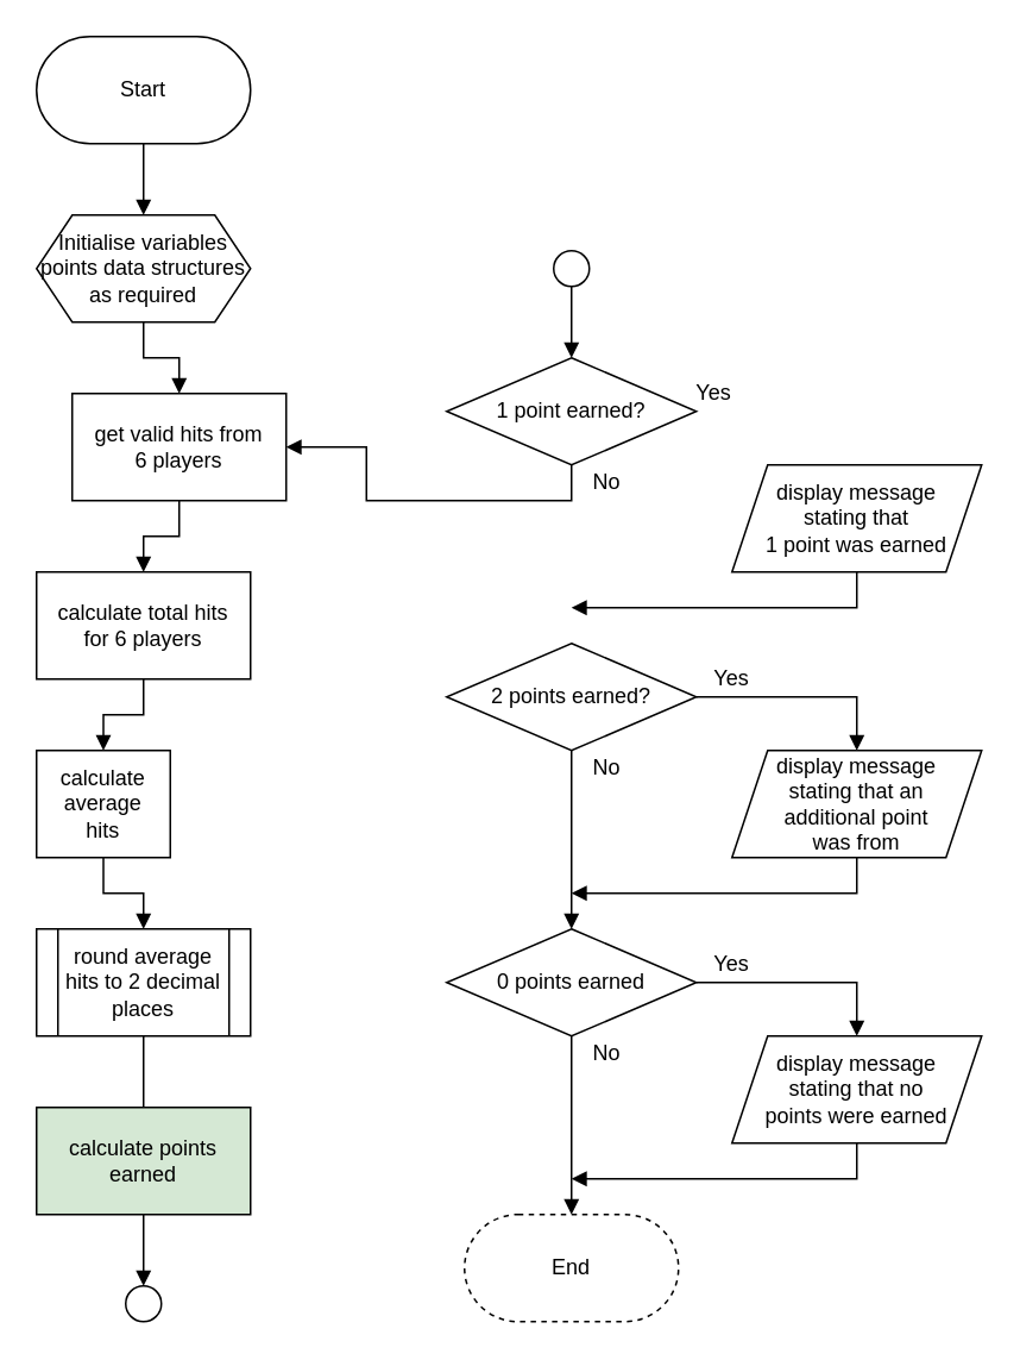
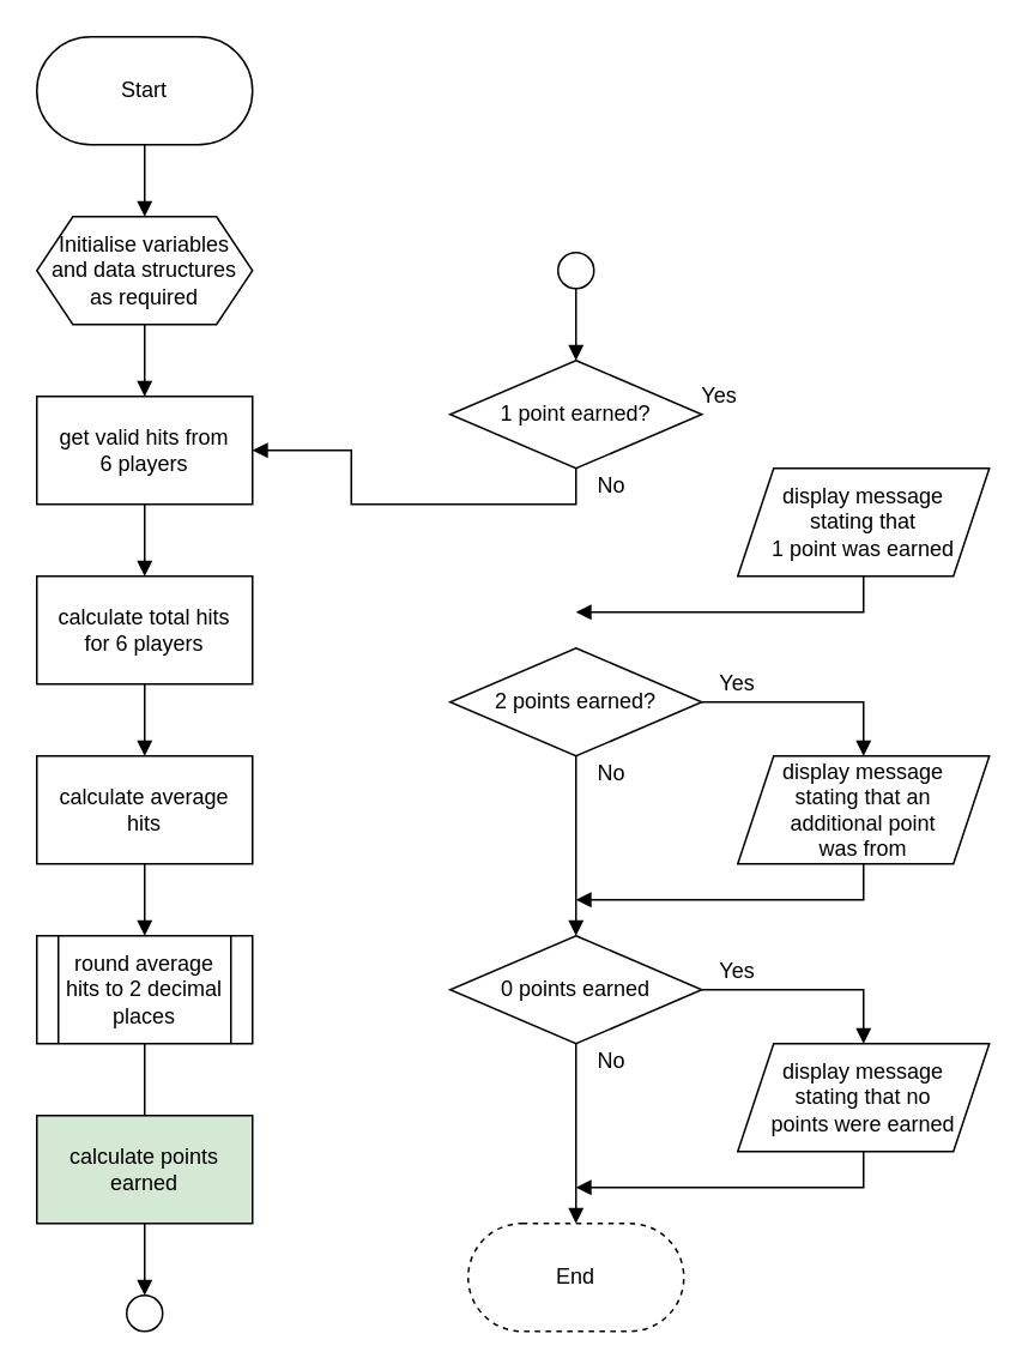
  <mxCell id="0" />
  <mxCell id="1" parent="0" />
  <mxCell id="2" style="edgeStyle=orthogonalEdgeStyle;rounded=0;orthogonalLoop=1;jettySize=auto;html=1;exitX=0.5;exitY=1;exitDx=0;exitDy=0;entryX=0.5;entryY=0;entryDx=0;entryDy=0;endArrow=block;endFill=1;" parent="1" source="3" target="5" edge="1"><mxGeometry relative="1" as="geometry" /></mxCell>
  <mxCell id="3" value="Start" style="rounded=1;whiteSpace=wrap;html=1;arcSize=50;" parent="1" vertex="1"><mxGeometry x="20" y="20" width="120" height="60" as="geometry" /></mxCell>
  <mxCell id="4" style="edgeStyle=orthogonalEdgeStyle;rounded=0;orthogonalLoop=1;jettySize=auto;html=1;exitX=0.5;exitY=1;exitDx=0;exitDy=0;entryX=0.5;entryY=0;entryDx=0;entryDy=0;endArrow=block;endFill=1;" parent="1" source="5" target="7" edge="1"><mxGeometry relative="1" as="geometry" /></mxCell>
  <mxCell id="5" value="" style="verticalLabelPosition=bottom;verticalAlign=top;html=1;shape=hexagon;perimeter=hexagonPerimeter2;arcSize=6;size=0.167;" parent="1" vertex="1"><mxGeometry x="20" y="120" width="120" height="60" as="geometry" /></mxCell>
  <mxCell id="6" style="edgeStyle=orthogonalEdgeStyle;rounded=0;orthogonalLoop=1;jettySize=auto;html=1;exitX=0.5;exitY=1;exitDx=0;exitDy=0;entryX=0.5;entryY=0;entryDx=0;entryDy=0;endArrow=block;endFill=1;" parent="1" source="7" target="15" edge="1"><mxGeometry relative="1" as="geometry" /></mxCell>
- <mxCell id="7" value="get valid hits from&lt;br&gt;6 players" style="rounded=0;whiteSpace=wrap;html=1;" parent="1" vertex="1"><mxGeometry x="40" y="220" width="120" height="60" as="geometry" /></mxCell>
+ <mxCell id="7" value="get valid hits from&lt;br&gt;6 players" style="rounded=0;whiteSpace=wrap;html=1;" parent="1" vertex="1"><mxGeometry x="20" y="220" width="120" height="60" as="geometry" /></mxCell>
  <mxCell id="8" style="edgeStyle=orthogonalEdgeStyle;rounded=0;orthogonalLoop=1;jettySize=auto;html=1;exitX=0.5;exitY=1;exitDx=0;exitDy=0;entryX=0.5;entryY=0;entryDx=0;entryDy=0;endArrow=block;endFill=1;" parent="1" source="9" target="16" edge="1"><mxGeometry relative="1" as="geometry" /></mxCell>
  <mxCell id="9" value="calculate points earned" style="rounded=0;whiteSpace=wrap;html=1;fillColor=#d5e8d4;" parent="1" vertex="1"><mxGeometry x="20" y="620" width="120" height="60" as="geometry" /></mxCell>
  <mxCell id="10" style="edgeStyle=orthogonalEdgeStyle;rounded=0;orthogonalLoop=1;jettySize=auto;html=1;exitX=0.5;exitY=1;exitDx=0;exitDy=0;endArrow=block;endFill=1;" parent="1" source="11" target="13" edge="1"><mxGeometry relative="1" as="geometry" /></mxCell>
- <mxCell id="11" value="calculate average&lt;br&gt;hits" style="rounded=0;whiteSpace=wrap;html=1;" parent="1" vertex="1"><mxGeometry x="20" y="420" width="75" height="60" as="geometry" /></mxCell>
+ <mxCell id="11" value="calculate average&lt;br&gt;hits" style="rounded=0;whiteSpace=wrap;html=1;" parent="1" vertex="1"><mxGeometry x="20" y="420" width="120" height="60" as="geometry" /></mxCell>
  <mxCell id="12" style="edgeStyle=orthogonalEdgeStyle;rounded=0;orthogonalLoop=1;jettySize=auto;html=1;exitX=0.5;exitY=1;exitDx=0;exitDy=0;entryX=0.5;entryY=0;entryDx=0;entryDy=0;endArrow=none;endFill=1;" parent="1" source="13" target="9" edge="1"><mxGeometry relative="1" as="geometry" /></mxCell>
  <mxCell id="13" value="round average hits to 2 decimal places" style="shape=process;whiteSpace=wrap;html=1;backgroundOutline=1;" parent="1" vertex="1"><mxGeometry x="20" y="520" width="120" height="60" as="geometry" /></mxCell>
  <mxCell id="14" style="edgeStyle=orthogonalEdgeStyle;rounded=0;orthogonalLoop=1;jettySize=auto;html=1;exitX=0.5;exitY=1;exitDx=0;exitDy=0;entryX=0.5;entryY=0;entryDx=0;entryDy=0;endArrow=block;endFill=1;" parent="1" source="15" target="11" edge="1"><mxGeometry relative="1" as="geometry" /></mxCell>
  <mxCell id="15" value="calculate total hits&lt;br&gt;for 6 players" style="rounded=0;whiteSpace=wrap;html=1;" parent="1" vertex="1"><mxGeometry x="20" y="320" width="120" height="60" as="geometry" /></mxCell>
  <mxCell id="16" value="" style="ellipse;whiteSpace=wrap;html=1;aspect=fixed;" parent="1" vertex="1"><mxGeometry x="70" y="720" width="20" height="20" as="geometry" /></mxCell>
  <mxCell id="17" style="edgeStyle=orthogonalEdgeStyle;rounded=0;orthogonalLoop=1;jettySize=auto;html=1;exitX=0.5;exitY=1;exitDx=0;exitDy=0;endArrow=block;endFill=1;" parent="1" source="18" target="7" edge="1"><mxGeometry relative="1" as="geometry" /></mxCell>
  <mxCell id="18" value="1 point earned?" style="rhombus;whiteSpace=wrap;html=1;" parent="1" vertex="1"><mxGeometry x="250" y="200" width="140" height="60" as="geometry" /></mxCell>
  <mxCell id="19" style="edgeStyle=orthogonalEdgeStyle;rounded=0;orthogonalLoop=1;jettySize=auto;html=1;exitX=0.5;exitY=1;exitDx=0;exitDy=0;entryX=0.5;entryY=0;entryDx=0;entryDy=0;endArrow=block;endFill=1;" parent="1" source="21" target="24" edge="1"><mxGeometry relative="1" as="geometry" /></mxCell>
  <mxCell id="20" style="edgeStyle=orthogonalEdgeStyle;rounded=0;orthogonalLoop=1;jettySize=auto;html=1;exitX=1;exitY=0.5;exitDx=0;exitDy=0;entryX=0.5;entryY=0;entryDx=0;entryDy=0;endArrow=block;endFill=1;" parent="1" source="21" target="31" edge="1"><mxGeometry relative="1" as="geometry" /></mxCell>
  <mxCell id="21" value="&lt;span&gt;2 points earned?&lt;/span&gt;" style="rhombus;whiteSpace=wrap;html=1;" parent="1" vertex="1"><mxGeometry x="250" y="360" width="140" height="60" as="geometry" /></mxCell>
  <mxCell id="22" style="edgeStyle=orthogonalEdgeStyle;rounded=0;orthogonalLoop=1;jettySize=auto;html=1;exitX=0.5;exitY=1;exitDx=0;exitDy=0;entryX=0.5;entryY=0;entryDx=0;entryDy=0;endArrow=block;endFill=1;" parent="1" source="24" target="25" edge="1"><mxGeometry relative="1" as="geometry" /></mxCell>
  <mxCell id="23" style="edgeStyle=orthogonalEdgeStyle;rounded=0;orthogonalLoop=1;jettySize=auto;html=1;exitX=1;exitY=0.5;exitDx=0;exitDy=0;entryX=0.5;entryY=0;entryDx=0;entryDy=0;endArrow=block;endFill=1;" parent="1" source="24" target="34" edge="1"><mxGeometry relative="1" as="geometry" /></mxCell>
  <mxCell id="24" value="0 points earned" style="rhombus;whiteSpace=wrap;html=1;" parent="1" vertex="1"><mxGeometry x="250" y="520" width="140" height="60" as="geometry" /></mxCell>
  <mxCell id="25" value="End" style="rounded=1;whiteSpace=wrap;html=1;arcSize=50;dashed=1;" parent="1" vertex="1"><mxGeometry x="260" y="680" width="120" height="60" as="geometry" /></mxCell>
  <mxCell id="26" style="edgeStyle=orthogonalEdgeStyle;rounded=0;orthogonalLoop=1;jettySize=auto;html=1;exitX=0.5;exitY=1;exitDx=0;exitDy=0;entryX=0.5;entryY=0;entryDx=0;entryDy=0;endArrow=block;endFill=1;" parent="1" source="27" target="18" edge="1"><mxGeometry relative="1" as="geometry" /></mxCell>
  <mxCell id="27" value="" style="ellipse;whiteSpace=wrap;html=1;aspect=fixed;" parent="1" vertex="1"><mxGeometry x="310" y="140" width="20" height="20" as="geometry" /></mxCell>
  <mxCell id="28" style="edgeStyle=orthogonalEdgeStyle;rounded=0;orthogonalLoop=1;jettySize=auto;html=1;exitX=0.5;exitY=1;exitDx=0;exitDy=0;endArrow=block;endFill=1;" parent="1" source="29" edge="1"><mxGeometry relative="1" as="geometry"><mxPoint x="320" y="340" as="targetPoint" /><Array as="points"><mxPoint x="480" y="340" /></Array></mxGeometry></mxCell>
  <mxCell id="29" value="display message&lt;br&gt;stating that&lt;br&gt;1 point was earned" style="shape=parallelogram;perimeter=parallelogramPerimeter;whiteSpace=wrap;html=1;fixedSize=1;" parent="1" vertex="1"><mxGeometry x="410" y="260" width="140" height="60" as="geometry" /></mxCell>
  <mxCell id="30" style="edgeStyle=orthogonalEdgeStyle;rounded=0;orthogonalLoop=1;jettySize=auto;html=1;exitX=0.5;exitY=1;exitDx=0;exitDy=0;endArrow=block;endFill=1;" parent="1" source="31" edge="1"><mxGeometry relative="1" as="geometry"><mxPoint x="320" y="500" as="targetPoint" /><Array as="points"><mxPoint x="480" y="500" /></Array></mxGeometry></mxCell>
  <mxCell id="31" value="display message&lt;br&gt;stating that an&lt;br&gt;additional point&lt;br&gt;was from" style="shape=parallelogram;perimeter=parallelogramPerimeter;whiteSpace=wrap;html=1;fixedSize=1;" parent="1" vertex="1"><mxGeometry x="410" y="420" width="140" height="60" as="geometry" /></mxCell>
- <mxCell id="32" value="Initialise variables points data structures as required" style="text;html=1;strokeColor=none;fillColor=none;align=center;verticalAlign=middle;whiteSpace=wrap;rounded=0;" parent="1" vertex="1"><mxGeometry x="20" y="120" width="120" height="60" as="geometry" /></mxCell>
+ <mxCell id="32" value="Initialise variables and data structures as required" style="text;html=1;strokeColor=none;fillColor=none;align=center;verticalAlign=middle;whiteSpace=wrap;rounded=0;" parent="1" vertex="1"><mxGeometry x="20" y="120" width="120" height="60" as="geometry" /></mxCell>
  <mxCell id="33" style="edgeStyle=orthogonalEdgeStyle;rounded=0;orthogonalLoop=1;jettySize=auto;html=1;exitX=0.5;exitY=1;exitDx=0;exitDy=0;endArrow=block;endFill=1;" parent="1" source="34" edge="1"><mxGeometry relative="1" as="geometry"><mxPoint x="320" y="660" as="targetPoint" /><Array as="points"><mxPoint x="480" y="660" /></Array></mxGeometry></mxCell>
  <mxCell id="34" value="display message&lt;br&gt;stating that no&lt;br&gt;points were earned" style="shape=parallelogram;perimeter=parallelogramPerimeter;whiteSpace=wrap;html=1;fixedSize=1;" parent="1" vertex="1"><mxGeometry x="410" y="580" width="140" height="60" as="geometry" /></mxCell>
  <mxCell id="35" value="Yes" style="text;html=1;strokeColor=none;fillColor=none;align=center;verticalAlign=middle;whiteSpace=wrap;rounded=0;" parent="1" vertex="1"><mxGeometry x="380" y="210" width="40" height="20" as="geometry" /></mxCell>
  <mxCell id="36" value="Yes" style="text;html=1;strokeColor=none;fillColor=none;align=center;verticalAlign=middle;whiteSpace=wrap;rounded=0;" parent="1" vertex="1"><mxGeometry x="390" y="530" width="40" height="20" as="geometry" /></mxCell>
  <mxCell id="37" value="Yes" style="text;html=1;strokeColor=none;fillColor=none;align=center;verticalAlign=middle;whiteSpace=wrap;rounded=0;" parent="1" vertex="1"><mxGeometry x="390" y="370" width="40" height="20" as="geometry" /></mxCell>
  <mxCell id="38" value="No" style="text;html=1;strokeColor=none;fillColor=none;align=center;verticalAlign=middle;whiteSpace=wrap;rounded=0;" parent="1" vertex="1"><mxGeometry x="320" y="580" width="40" height="20" as="geometry" /></mxCell>
  <mxCell id="39" value="No" style="text;html=1;strokeColor=none;fillColor=none;align=center;verticalAlign=middle;whiteSpace=wrap;rounded=0;" parent="1" vertex="1"><mxGeometry x="320" y="260" width="40" height="20" as="geometry" /></mxCell>
  <mxCell id="40" value="No" style="text;html=1;strokeColor=none;fillColor=none;align=center;verticalAlign=middle;whiteSpace=wrap;rounded=0;" parent="1" vertex="1"><mxGeometry x="320" y="420" width="40" height="20" as="geometry" /></mxCell>
